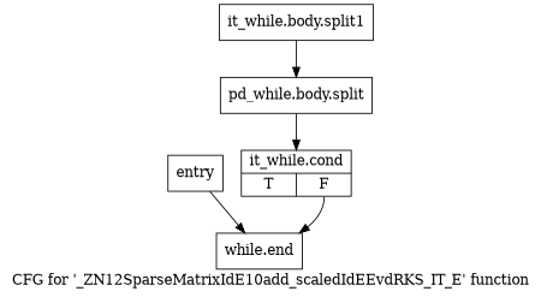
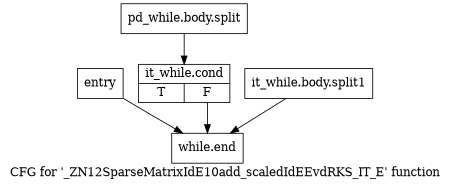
  digraph {
    label="CFG for '_ZN12SparseMatrixIdE10add_scaledIdEEvdRKS_IT_E' function"
    node [shape=record]
    n1 [label="{entry}"]
    n2 [label="{while.end}"]
    n3 [label="{it_while.cond|{<s0>T|<s1>F}}"]
    n4 [label="{it_while.body.split1}"]
    n5 [label="{pd_while.body.split}"]
    n1 -> n2
    n3 -> n2 [tailport=s1]
-   n4 -> n5
+   n4 -> n2
    n5 -> n3
  }
